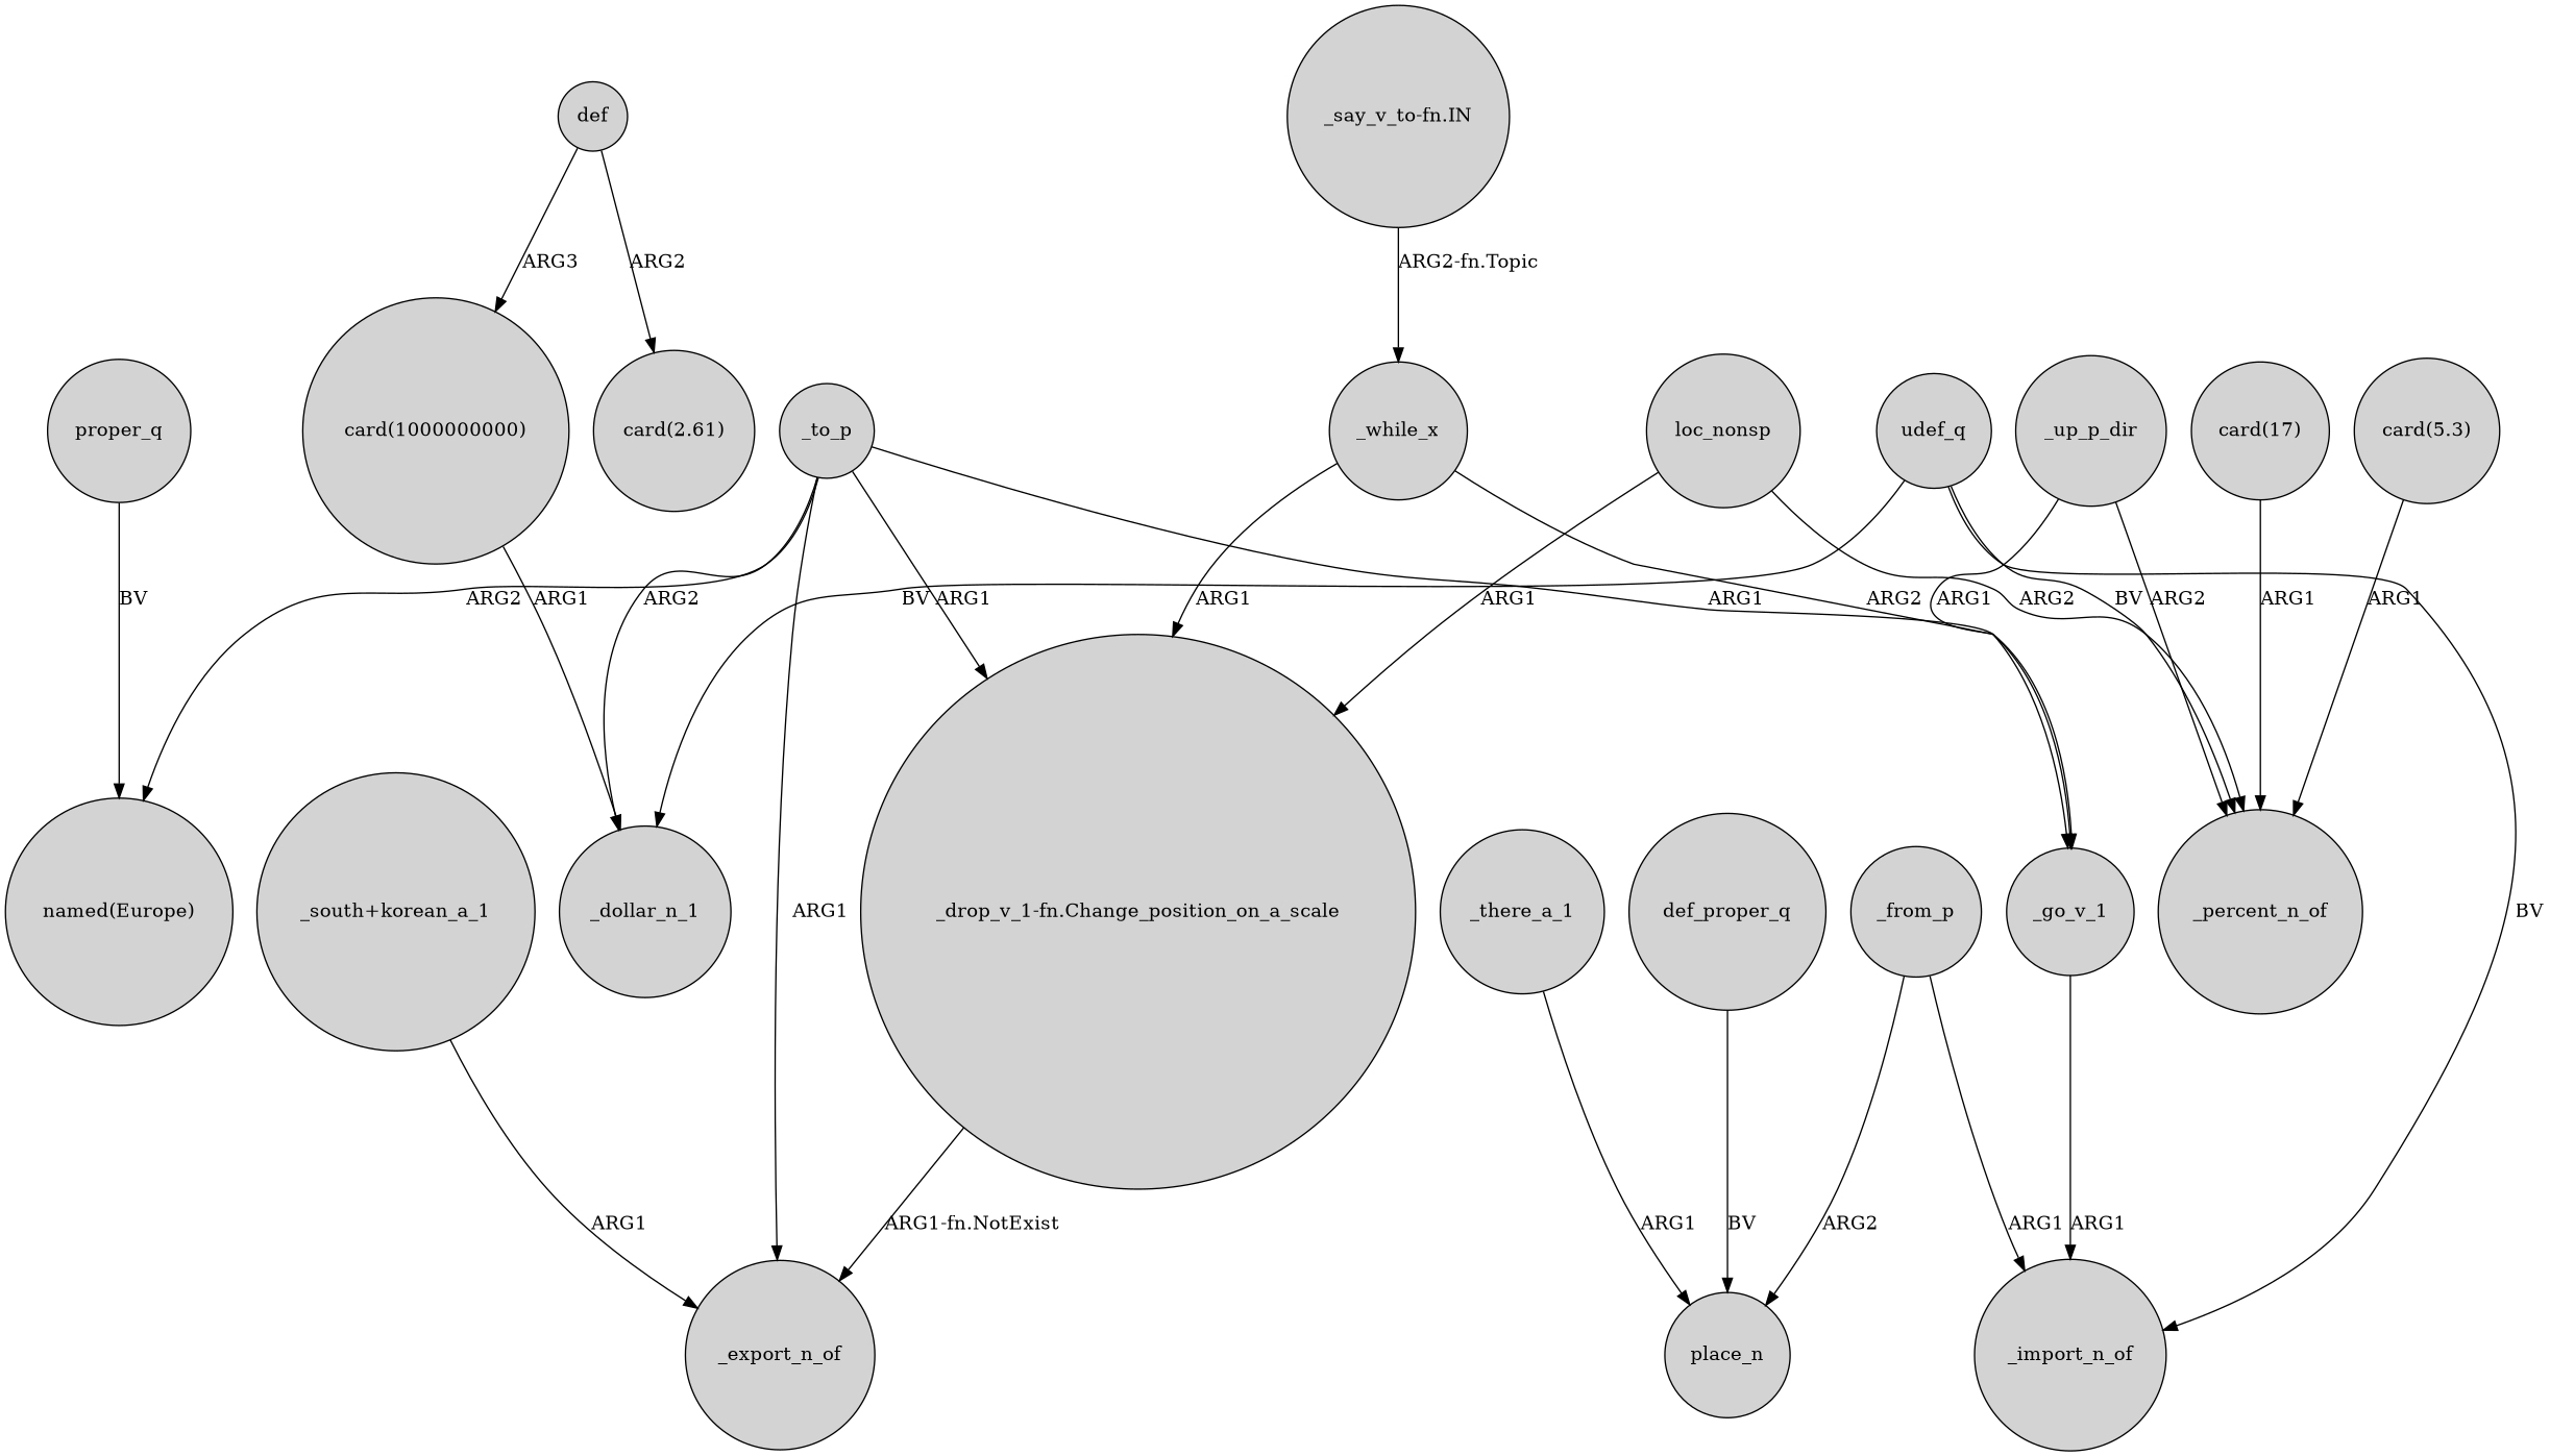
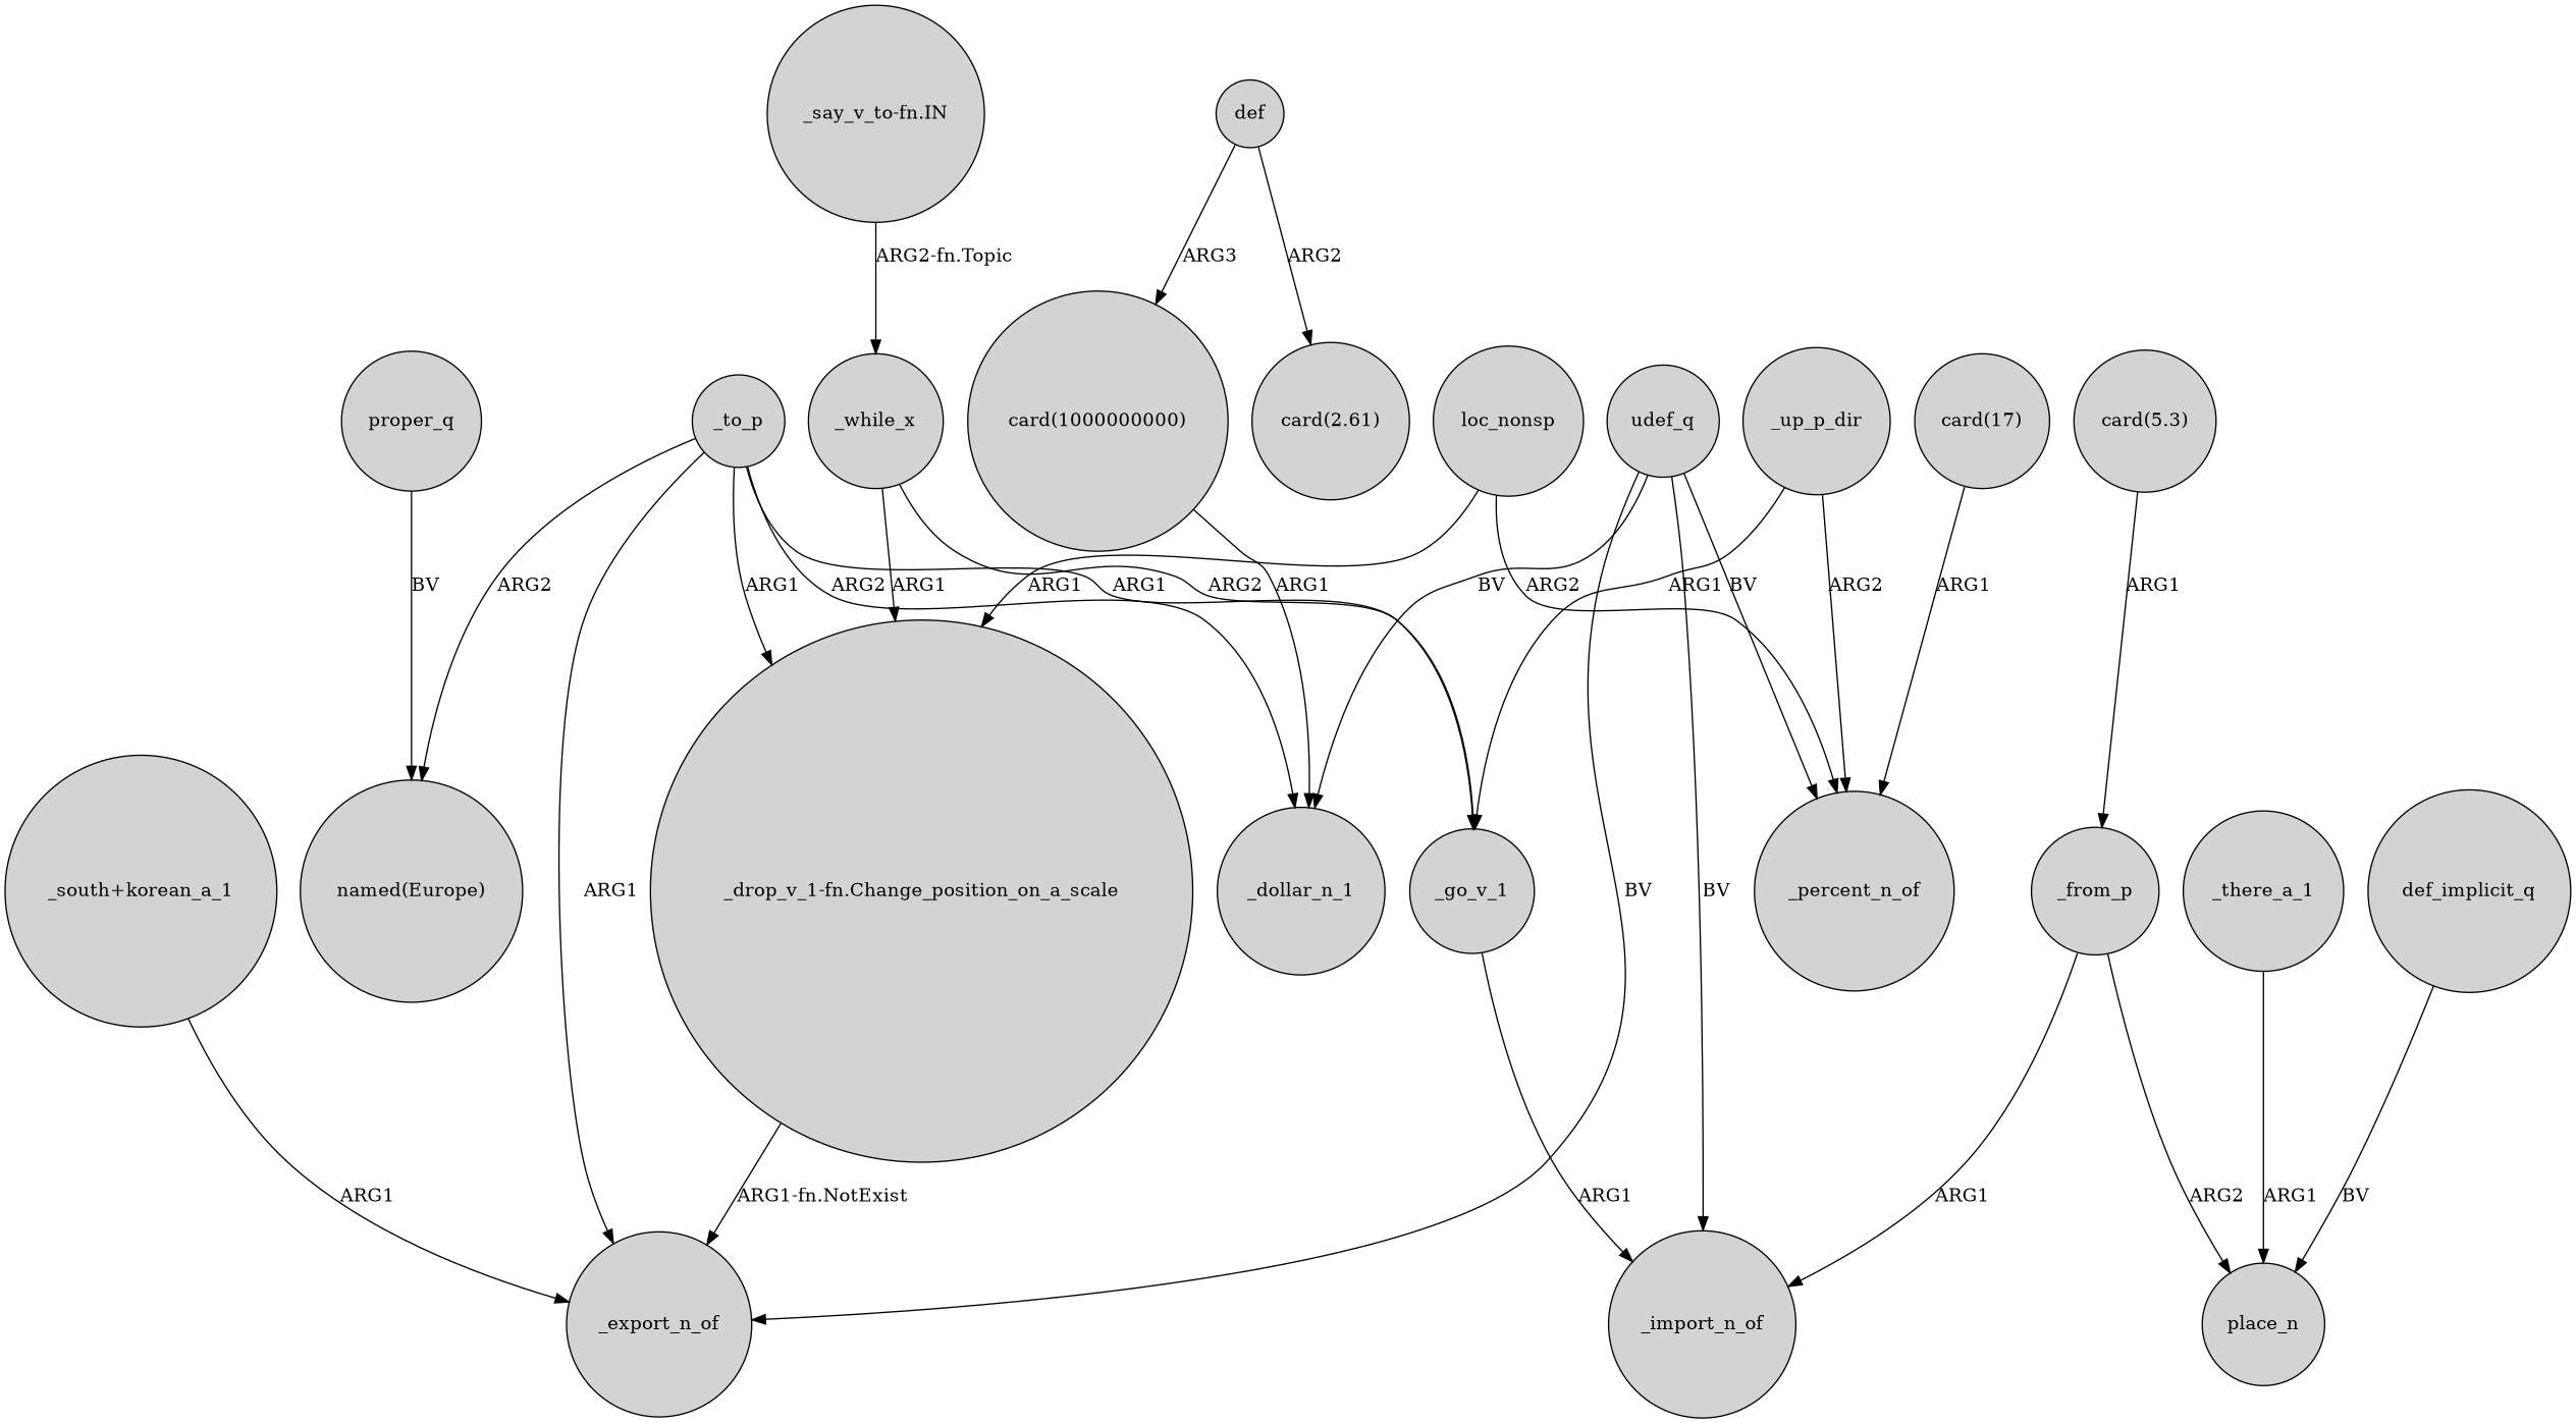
  digraph {
    node [shape=circle style=filled]
    _to_p
    _export_n_of
    _dollar_n_1
    "_drop_v_1-fn.Change_position_on_a_scale"
    _go_v_1
    "named(Europe)"
    _import_n_of
    n8 [label=def]
    "card(1000000000)"
    "card(2.61)"
    _while_x
    "_say_v_to-fn.IN"
    _up_p_dir
    _percent_n_of
    _from_p
    place_n
-   def_implicit_q [label=def_proper_q]
+   def_implicit_q
    "card(17)"
    loc_nonsp
    "card(5.3)"
    udef_q
    proper_q
    _there_a_1
    "_south+korean_a_1"
    _to_p -> _export_n_of [label=ARG1]
    _to_p -> _dollar_n_1 [label=ARG2]
    _to_p -> "_drop_v_1-fn.Change_position_on_a_scale" [label=ARG1]
    _to_p -> _go_v_1 [label=ARG1]
    _to_p -> "named(Europe)" [label=ARG2]
    "_drop_v_1-fn.Change_position_on_a_scale" -> _export_n_of [label="ARG1-fn.NotExist"]
    _go_v_1 -> _import_n_of [label=ARG1]
    n8 -> "card(1000000000)" [label=ARG3]
    n8 -> "card(2.61)" [label=ARG2]
    "card(1000000000)" -> _dollar_n_1 [label=ARG1]
    _while_x -> "_drop_v_1-fn.Change_position_on_a_scale" [label=ARG1]
    _while_x -> _go_v_1 [label=ARG2]
    "_say_v_to-fn.IN" -> _while_x [label="ARG2-fn.Topic"]
    _up_p_dir -> _go_v_1 [label=ARG1]
    _up_p_dir -> _percent_n_of [label=ARG2]
    _from_p -> _import_n_of [label=ARG1]
    _from_p -> place_n [label=ARG2]
    def_implicit_q -> place_n [label=BV]
    "card(17)" -> _percent_n_of [label=ARG1]
    loc_nonsp -> "_drop_v_1-fn.Change_position_on_a_scale" [label=ARG1]
    loc_nonsp -> _percent_n_of [label=ARG2]
-   "card(5.3)" -> _percent_n_of [label=ARG1]
+   "card(5.3)" -> _from_p [label=ARG1]
+   udef_q -> _export_n_of [label=BV]
    udef_q -> _dollar_n_1 [label=BV]
    udef_q -> _import_n_of [label=BV]
    udef_q -> _percent_n_of [label=BV]
    proper_q -> "named(Europe)" [label=BV]
    _there_a_1 -> place_n [label=ARG1]
    "_south+korean_a_1" -> _export_n_of [label=ARG1]
  }
